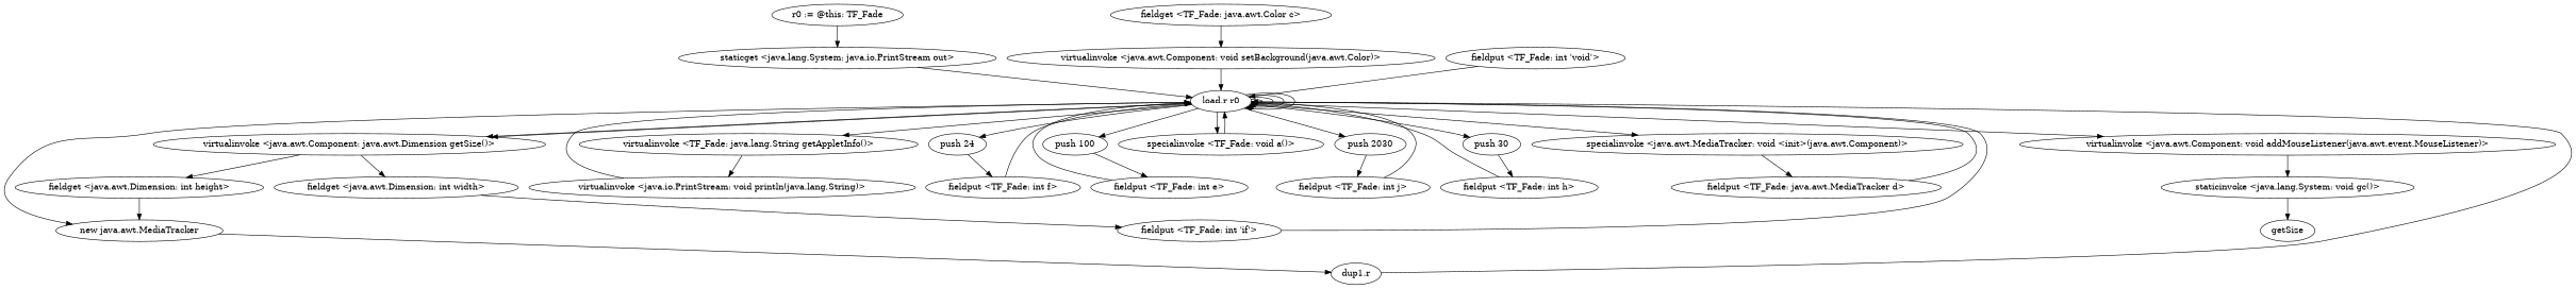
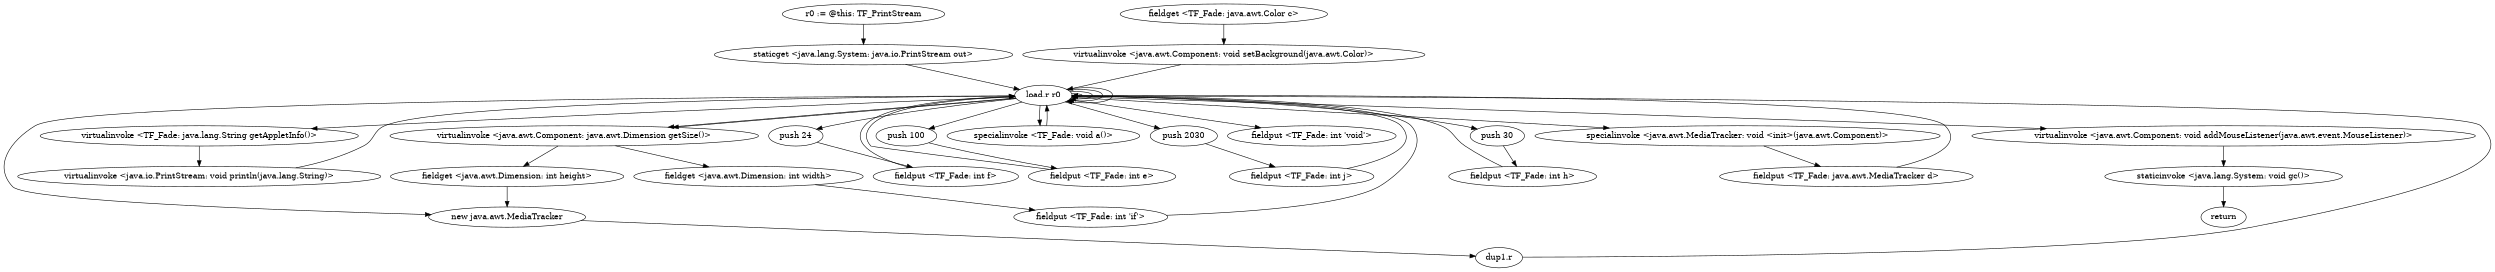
  digraph {
    fontname="DejaVu Serif"
    node [fontname="DejaVu Serif"]
    edge [fontname="DejaVu Serif"]
-   "r0 := @this: TF_Fade"
+   "r0 := @this: TF_Fade" [label="r0 := @this: TF_PrintStream"]
    "staticget <java.lang.System: java.io.PrintStream out>"
    "load.r r0"
    "virtualinvoke <TF_Fade: java.lang.String getAppletInfo()>"
    "virtualinvoke <java.awt.Component: java.awt.Dimension getSize()>"
    "push 24"
    "push 100"
    n8 [label="push 2030"]
    "push 30"
    "new java.awt.MediaTracker"
    "specialinvoke <java.awt.MediaTracker: void <init>(java.awt.Component)>"
    "specialinvoke <TF_Fade: void a()>"
    "virtualinvoke <java.awt.Component: void addMouseListener(java.awt.event.MouseListener)>"
    "virtualinvoke <java.io.PrintStream: void println(java.lang.String)>"
    "fieldget <java.awt.Dimension: int width>"
    "fieldget <java.awt.Dimension: int height>"
    "fieldput <TF_Fade: int f>"
    "fieldput <TF_Fade: int e>"
    "fieldput <TF_Fade: int j>"
    "fieldput <TF_Fade: int h>"
    "dup1.r"
    "fieldput <TF_Fade: java.awt.MediaTracker d>"
    "fieldget <TF_Fade: java.awt.Color c>"
    "virtualinvoke <java.awt.Component: void setBackground(java.awt.Color)>"
    "staticinvoke <java.lang.System: void gc()>"
    "fieldput <TF_Fade: int 'if'>"
    "fieldput <TF_Fade: int 'void'>"
-   return [label=getSize]
+   return
    "r0 := @this: TF_Fade" -> "staticget <java.lang.System: java.io.PrintStream out>"
    "staticget <java.lang.System: java.io.PrintStream out>" -> "load.r r0"
    "load.r r0" -> "load.r r0"
    "load.r r0" -> "load.r r0"
    "load.r r0" -> "load.r r0"
    "load.r r0" -> "load.r r0"
    "load.r r0" -> "virtualinvoke <TF_Fade: java.lang.String getAppletInfo()>"
    "load.r r0" -> "virtualinvoke <java.awt.Component: java.awt.Dimension getSize()>"
    "load.r r0" -> "virtualinvoke <java.awt.Component: java.awt.Dimension getSize()>"
    "load.r r0" -> "push 24"
    "load.r r0" -> "push 100"
    "load.r r0" -> n8
    "load.r r0" -> "push 30"
    "load.r r0" -> "new java.awt.MediaTracker"
    "load.r r0" -> "specialinvoke <java.awt.MediaTracker: void <init>(java.awt.Component)>"
    "load.r r0" -> "specialinvoke <TF_Fade: void a()>"
    "load.r r0" -> "virtualinvoke <java.awt.Component: void addMouseListener(java.awt.event.MouseListener)>"
    "virtualinvoke <TF_Fade: java.lang.String getAppletInfo()>" -> "virtualinvoke <java.io.PrintStream: void println(java.lang.String)>"
    "virtualinvoke <java.awt.Component: java.awt.Dimension getSize()>" -> "fieldget <java.awt.Dimension: int width>"
    "virtualinvoke <java.awt.Component: java.awt.Dimension getSize()>" -> "fieldget <java.awt.Dimension: int height>"
    "push 24" -> "fieldput <TF_Fade: int f>"
    "push 100" -> "fieldput <TF_Fade: int e>"
    n8 -> "fieldput <TF_Fade: int j>"
    "push 30" -> "fieldput <TF_Fade: int h>"
    "new java.awt.MediaTracker" -> "dup1.r"
    "specialinvoke <java.awt.MediaTracker: void <init>(java.awt.Component)>" -> "fieldput <TF_Fade: java.awt.MediaTracker d>"
    "specialinvoke <TF_Fade: void a()>" -> "load.r r0"
    "virtualinvoke <java.awt.Component: void addMouseListener(java.awt.event.MouseListener)>" -> "staticinvoke <java.lang.System: void gc()>"
    "virtualinvoke <java.io.PrintStream: void println(java.lang.String)>" -> "load.r r0"
    "fieldget <java.awt.Dimension: int width>" -> "fieldput <TF_Fade: int 'if'>"
    "fieldget <java.awt.Dimension: int height>" -> "new java.awt.MediaTracker"
    "fieldput <TF_Fade: int f>" -> "load.r r0"
    "fieldput <TF_Fade: int e>" -> "load.r r0"
    "fieldput <TF_Fade: int j>" -> "load.r r0"
    "fieldput <TF_Fade: int h>" -> "load.r r0"
    "dup1.r" -> "load.r r0"
    "fieldput <TF_Fade: java.awt.MediaTracker d>" -> "load.r r0"
    "fieldget <TF_Fade: java.awt.Color c>" -> "virtualinvoke <java.awt.Component: void setBackground(java.awt.Color)>"
    "virtualinvoke <java.awt.Component: void setBackground(java.awt.Color)>" -> "load.r r0"
    "staticinvoke <java.lang.System: void gc()>" -> return
    "fieldput <TF_Fade: int 'if'>" -> "load.r r0"
-   "fieldput <TF_Fade: int 'void'>" -> "load.r r0"
+   "load.r r0" -> "fieldput <TF_Fade: int 'void'>"
  }
